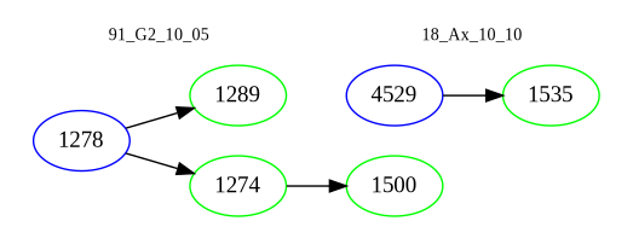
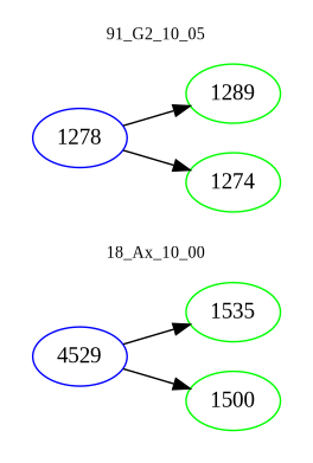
  digraph {
    fontname="Liberation Serif"
    rankdir=LR
    node [color=green fontname="Liberation Serif"]
    edge [color=black fontname="Liberation Serif"]
    n1 [color=blue label=4529]
    n2 [label=1500]
    n3 [label=1535]
    n4 [color=blue label=1278]
    n5 [label=1274]
    n6 [label=1289]
    subgraph cluster_1 {
      color=white
      fontsize=10
-     label="18_Ax_10_10"
+     label="18_Ax_10_00"
      n1
      n2
      n3
    }
    subgraph cluster_2 {
      color=white
      fontsize=10
      label="91_G2_10_05"
      n4
      n5
      n6
    }
-   n5 -> n2
+   n1 -> n2
    n1 -> n3
    n4 -> n5
    n4 -> n6
  }
